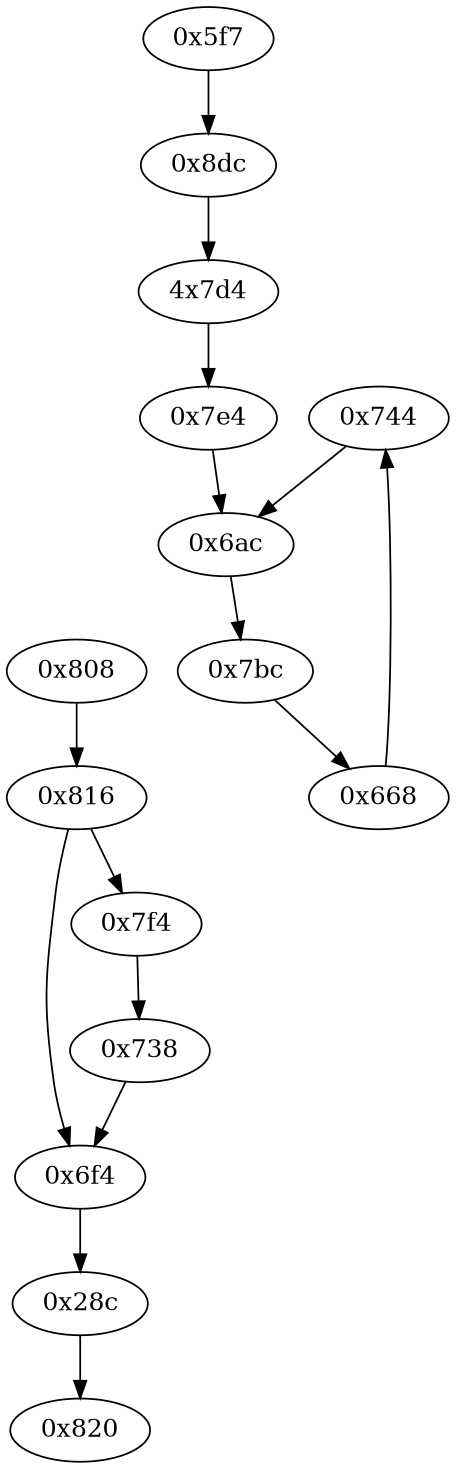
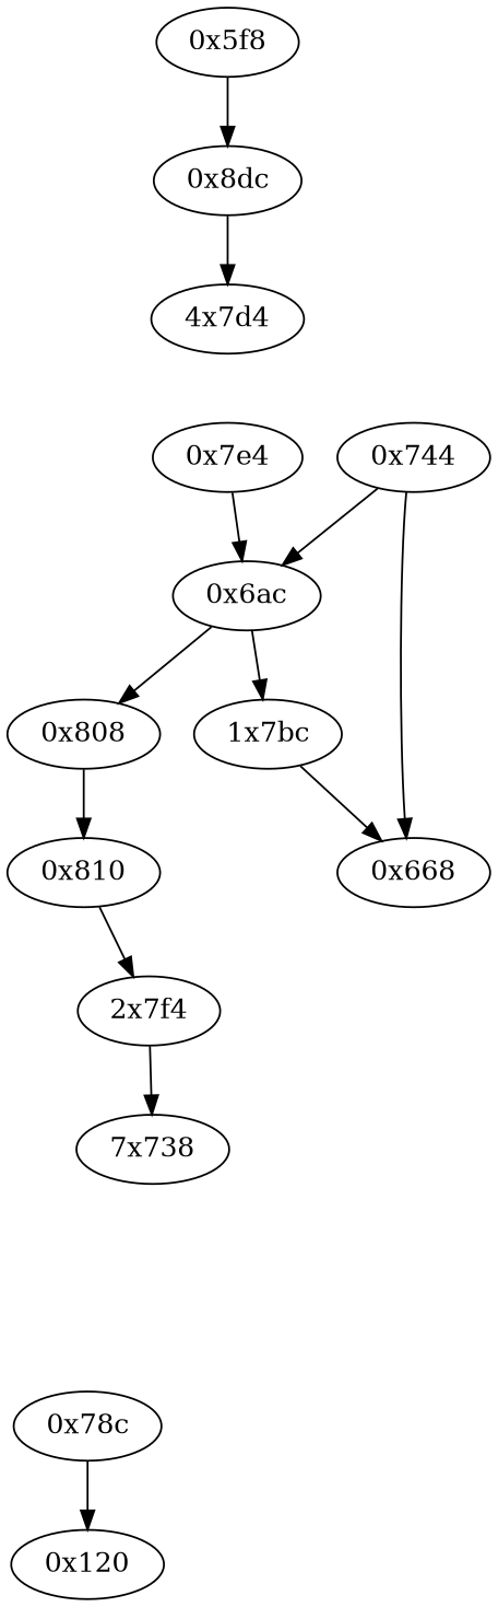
  strict digraph {
    node [opcode="[u'ldr', u'b']"]
    n1 [label="0x744" opcode="[u'ldr', u'ldr', u'mov', u'b']"]
    "0x6ac" [opcode="[u'str', u'str', u'ldr', u'ldr', u'ldr', u'ldr', u'cmp', u'mov', u'b']"]
-   "0x7bc" [opcode="[u'ldr', u'ldr', u'add', u'str', u'ldr', u'b']"]
+   "0x7bc" [opcode="[u'ldr', u'ldr', u'add', u'str', u'ldr', u'b']" label="1x7bc"]
    "0x808"
    "0x668" [opcode="[u'ldr', u'add', u'str', u'ldr', u'b']"]
-   "0x810" [opcode="[u'ldr', u'mov', u'mov', u'b']" label="0x816"]
-   "0x820" [opcode="[u'mov', u'sub', u'pop']"]
-   "0x6f4" [opcode="[u'ldr', u'str', u'str', u'ldr', u'ldrb', u'ldr', u'ldr', u'ldr', u'cmp', u'mov', u'b']"]
-   "0x7f4" [opcode="[u'ldr', u'lsl', u'str', u'ldr', u'b']"]
-   "0x78c" [opcode="[u'ldr', u'mov', u'bl', u'ldr', u'b']" label="0x28c"]
-   "0x738" [opcode="[u'ldr', u'ldr', u'add', u'mov', u'b']"]
+   "0x810" [opcode="[u'ldr', u'mov', u'mov', u'b']"]
+   "0x820" [opcode="[u'mov', u'sub', u'pop']" label="0x120"]
+   "0x7f4" [opcode="[u'ldr', u'lsl', u'str', u'ldr', u'b']" label="2x7f4"]
+   "0x78c" [opcode="[u'ldr', u'mov', u'bl', u'ldr', u'b']"]
+   "0x738" [opcode="[u'ldr', u'ldr', u'add', u'mov', u'b']" label="7x738"]
    n12 [label="4x7d4"]
    "0x7e4" [opcode="[u'mov', u'mov', u'mov', u'b']"]
    n14 [label="0x8dc"]
-   "0x5f8" [opcode="[u'push', u'add', u'sub', u'stm', u'ldr', u'ldr', u'ldr', u'ldr', u'add', u'b']" label="0x5f7"]
+   "0x5f8" [opcode="[u'push', u'add', u'sub', u'stm', u'ldr', u'ldr', u'ldr', u'ldr', u'add', u'b']"]
    n1 -> "0x6ac"
    "0x6ac" -> "0x7bc"
+   "0x6ac" -> "0x808"
    "0x7bc" -> "0x668"
    "0x808" -> "0x810"
-   "0x668" -> n1
-   "0x810" -> "0x6f4"
+   n1 -> "0x668"
    "0x810" -> "0x7f4"
-   "0x6f4" -> "0x78c"
    "0x7f4" -> "0x738"
    "0x78c" -> "0x820"
-   "0x738" -> "0x6f4"
-   n12 -> "0x7e4"
    "0x7e4" -> "0x6ac"
    n14 -> n12
    "0x5f8" -> n14
  }
